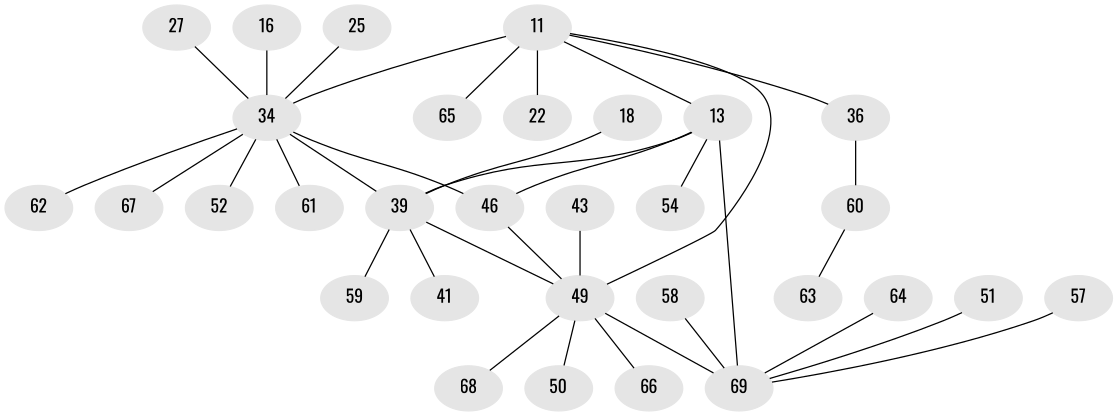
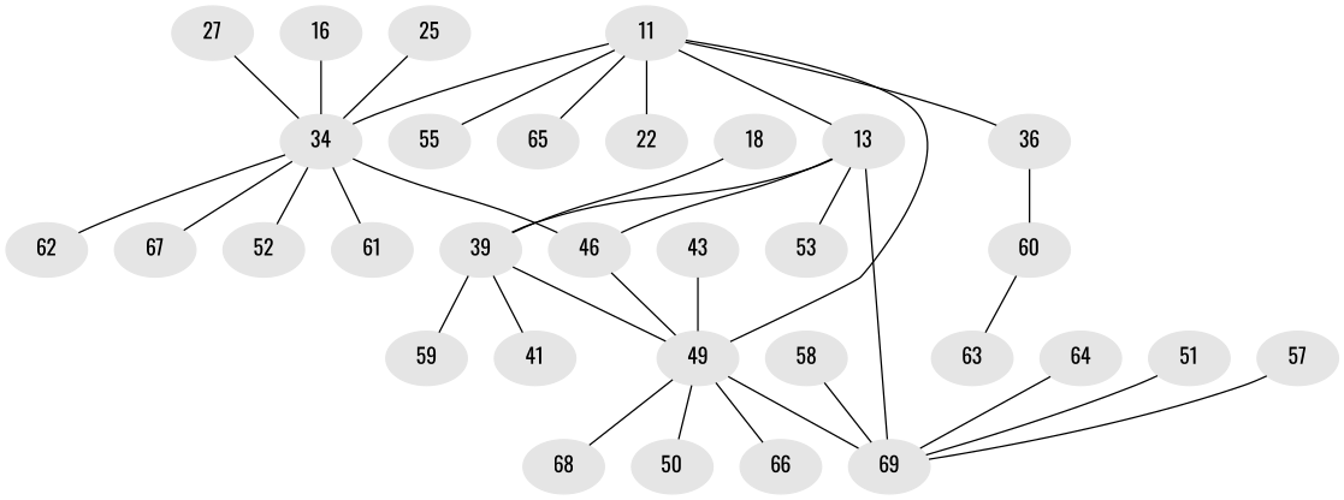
  graph {
    fontname=Oswald
    node [color=gray90 fontname=Oswald style=filled]
    edge [fontname=Oswald]
    11 [super="+2"]
    13
    22
    34 [super="+12"]
    36 [super="+32"]
    49 [super="+45+4"]
+   55
    65 [super="+40"]
    39 [super="+24+8"]
    46 [super="+37"]
-   53 [super="+47" label=54]
+   53 [super="+47"]
    69 [super="+6"]
    52
    61
    62
    67
    60 [super="+20+38+44"]
    50
    66
    68 [super="+54"]
    41
    59 [super="+56"]
    16
    18
    25
    27
    63
    43 [super="+42"]
    51
    57
    58
    64
    11 -- 13
    11 -- 22
    11 -- 34 [weight=3]
    11 -- 36 [weight=2]
    11 -- 49 [weight=2]
+   11 -- 55
    11 -- 65
    13 -- 39
    13 -- 46 [weight=2]
    13 -- 53
    13 -- 69 [weight=2]
-   34 -- 39 [weight=2]
    34 -- 46
    34 -- 52
    34 -- 61
    34 -- 62
    34 -- 67
    36 -- 60
    49 -- 69 [weight=2]
    49 -- 50
    49 -- 66
    49 -- 68
    39 -- 49 [weight=2]
    39 -- 41
    39 -- 59
    46 -- 49
    60 -- 63
    16 -- 34
    18 -- 39
    25 -- 34
    27 -- 34
    43 -- 49
    51 -- 69
    57 -- 69
    58 -- 69
    64 -- 69
  }
